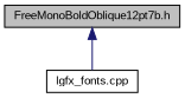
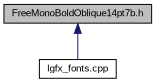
  digraph {
    fontname="Liberation Sans"
    node [color=black fontname="Liberation Sans" fontsize=10 shape=record style=filled]
-   n1 [fillcolor=grey75 fontcolor=black height=0.2 label="FreeMonoBoldOblique12pt7b.h" width=0.4]
+   n1 [fillcolor=grey75 fontcolor=black height=0.2 label="FreeMonoBoldOblique14pt7b.h" width=0.4]
    n2 [fillcolor=white height=0.2 label="lgfx_fonts.cpp" width=0.4]
    n1 -> n2 [color=midnightblue dir=back fontname="Liberation Sans" fontsize=10 labelfontname=Helvetica labelfontsize=10 style=solid]
  }
